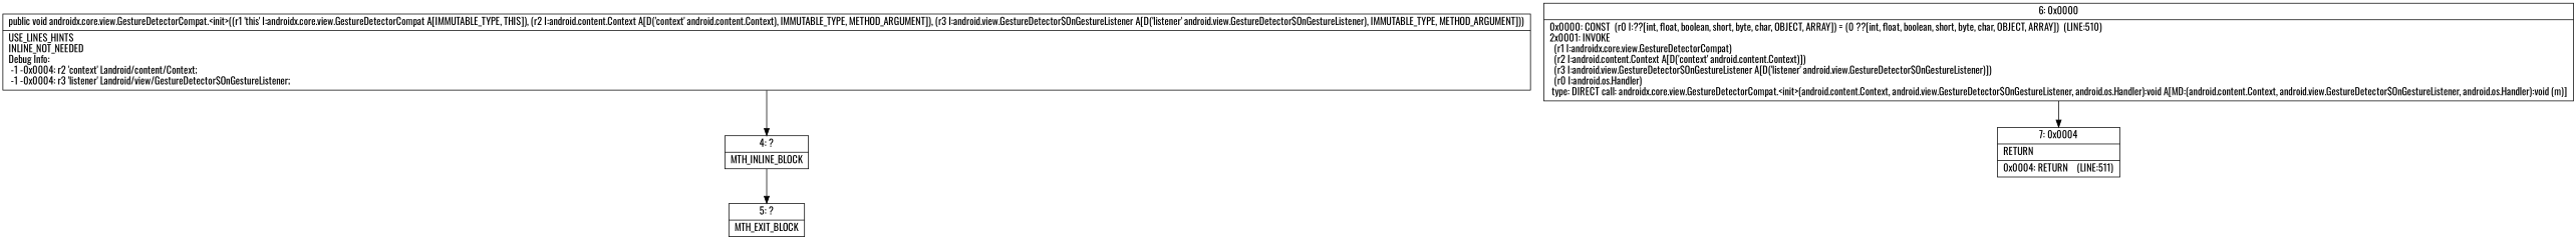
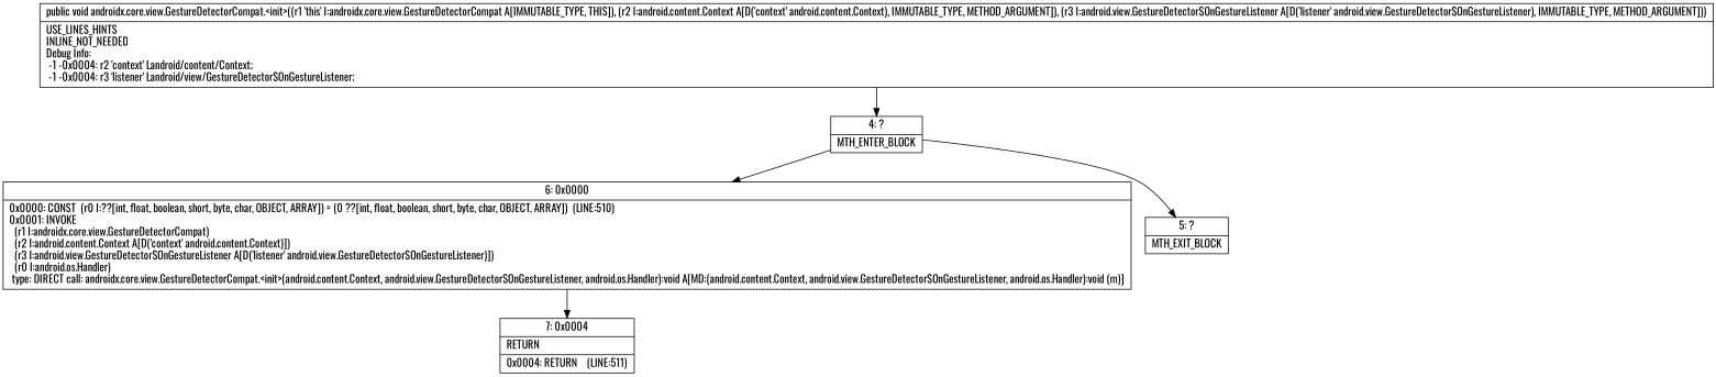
  digraph {
    fontname=Oswald
    node [fontname=Oswald shape=record]
    edge [fontname=Oswald]
-   n1 [label="{4\:\ ?|MTH_INLINE_BLOCK\l}"]
-   n2 [label="{6\:\ 0x0000|0x0000: CONST  (r0 I:??[int, float, boolean, short, byte, char, OBJECT, ARRAY]) = (0 ??[int, float, boolean, short, byte, char, OBJECT, ARRAY])  (LINE:510)\l2x0001: INVOKE  \l  (r1 I:androidx.core.view.GestureDetectorCompat)\l  (r2 I:android.content.Context A[D('context' android.content.Context)])\l  (r3 I:android.view.GestureDetector$OnGestureListener A[D('listener' android.view.GestureDetector$OnGestureListener)])\l  (r0 I:android.os.Handler)\l type: DIRECT call: androidx.core.view.GestureDetectorCompat.\<init\>(android.content.Context, android.view.GestureDetector$OnGestureListener, android.os.Handler):void A[MD:(android.content.Context, android.view.GestureDetector$OnGestureListener, android.os.Handler):void (m)]\l}"]
+   n1 [label="{4\:\ ?|MTH_ENTER_BLOCK\l}"]
+   n2 [label="{6\:\ 0x0000|0x0000: CONST  (r0 I:??[int, float, boolean, short, byte, char, OBJECT, ARRAY]) = (0 ??[int, float, boolean, short, byte, char, OBJECT, ARRAY])  (LINE:510)\l0x0001: INVOKE  \l  (r1 I:androidx.core.view.GestureDetectorCompat)\l  (r2 I:android.content.Context A[D('context' android.content.Context)])\l  (r3 I:android.view.GestureDetector$OnGestureListener A[D('listener' android.view.GestureDetector$OnGestureListener)])\l  (r0 I:android.os.Handler)\l type: DIRECT call: androidx.core.view.GestureDetectorCompat.\<init\>(android.content.Context, android.view.GestureDetector$OnGestureListener, android.os.Handler):void A[MD:(android.content.Context, android.view.GestureDetector$OnGestureListener, android.os.Handler):void (m)]\l}"]
    n3 [label="{5\:\ ?|MTH_EXIT_BLOCK\l}"]
    n4 [label="{7\:\ 0x0004|RETURN\l|0x0004: RETURN    (LINE:511)\l}"]
    n5 [label="{public void androidx.core.view.GestureDetectorCompat.\<init\>((r1 'this' I:androidx.core.view.GestureDetectorCompat A[IMMUTABLE_TYPE, THIS]), (r2 I:android.content.Context A[D('context' android.content.Context), IMMUTABLE_TYPE, METHOD_ARGUMENT]), (r3 I:android.view.GestureDetector$OnGestureListener A[D('listener' android.view.GestureDetector$OnGestureListener), IMMUTABLE_TYPE, METHOD_ARGUMENT]))  | USE_LINES_HINTS\lINLINE_NOT_NEEDED\lDebug Info:\l  \-1 \-0x0004: r2 'context' Landroid\/content\/Context;\l  \-1 \-0x0004: r3 'listener' Landroid\/view\/GestureDetector$OnGestureListener;\l}"]
+   n1 -> n2
    n1 -> n3
    n2 -> n4
    n5 -> n1
  }
